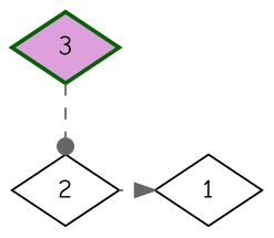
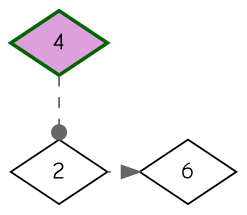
  digraph {
    fontname="Comic Neue"
    node [fillcolor=white fontname="Comic Neue" shape=diamond style=filled]
    edge [color=gray40 fontname="Comic Neue"]
-   3 [color=darkgreen fillcolor=plum style="bold,filled"]
-   1
+   3 [color=darkgreen fillcolor=plum style="bold,filled" label=4]
+   1 [label=6]
    2
    subgraph sub_1 {
      3
    }
    subgraph sub_2 {
      1
      2
    }
    subgraph sub_3 {
    }
    subgraph sub_4 {
      1
      2
    }
    subgraph sub_5 {
      rank=same
      1
      2
    }
    subgraph sub_6 {
      rank=same
      3
    }
    3 -> 2 [arrowhead=dot style=dashed]
    2 -> 1 [arrowhead=normal style=dotted]
  }
